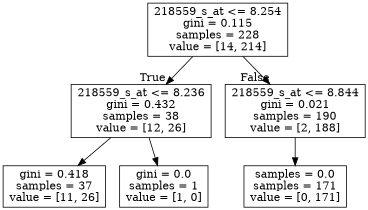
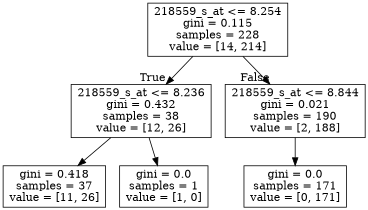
  digraph {
    node [shape=box]
    n1 [label="218559_s_at <= 8.254\ngini = 0.115\nsamples = 228\nvalue = [14, 214]"]
    n2 [label="218559_s_at <= 8.236\ngini = 0.432\nsamples = 38\nvalue = [12, 26]"]
    n3 [label="218559_s_at <= 8.844\ngini = 0.021\nsamples = 190\nvalue = [2, 188]"]
    n4 [label="gini = 0.418\nsamples = 37\nvalue = [11, 26]"]
    n5 [label="gini = 0.0\nsamples = 1\nvalue = [1, 0]"]
-   n6 [label="samples = 0.0\nsamples = 171\nvalue = [0, 171]"]
+   n6 [label="gini = 0.0\nsamples = 171\nvalue = [0, 171]"]
    n1 -> n2 [headlabel=True labelangle=45 labeldistance=2.5]
    n1 -> n3 [headlabel=False labelangle=-45 labeldistance=2.5]
    n2 -> n4
    n2 -> n5
    n3 -> n6
  }
